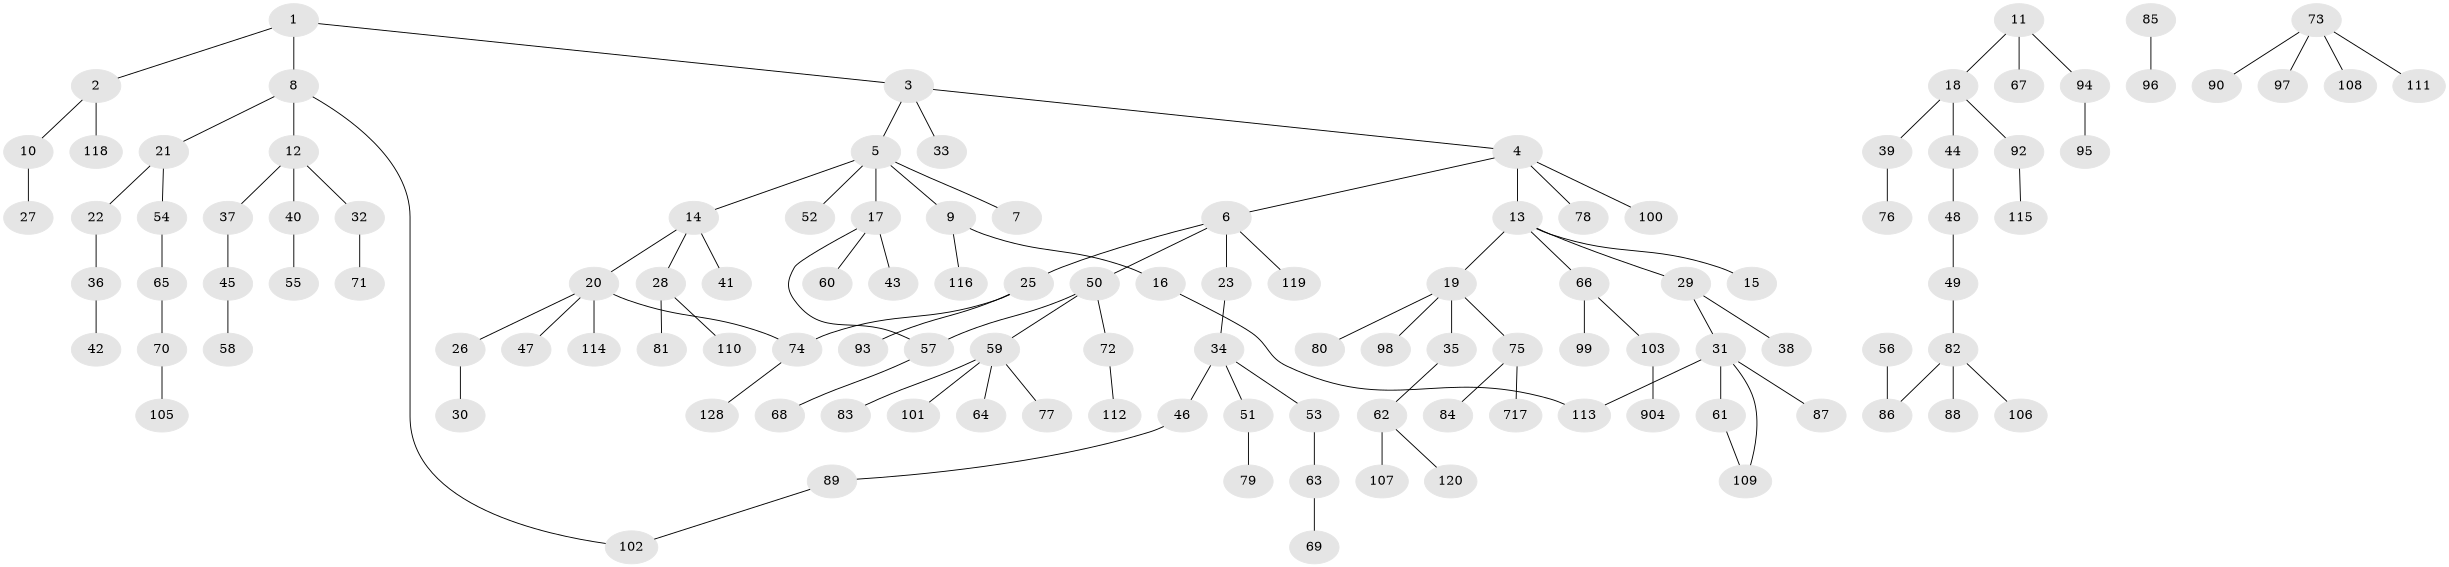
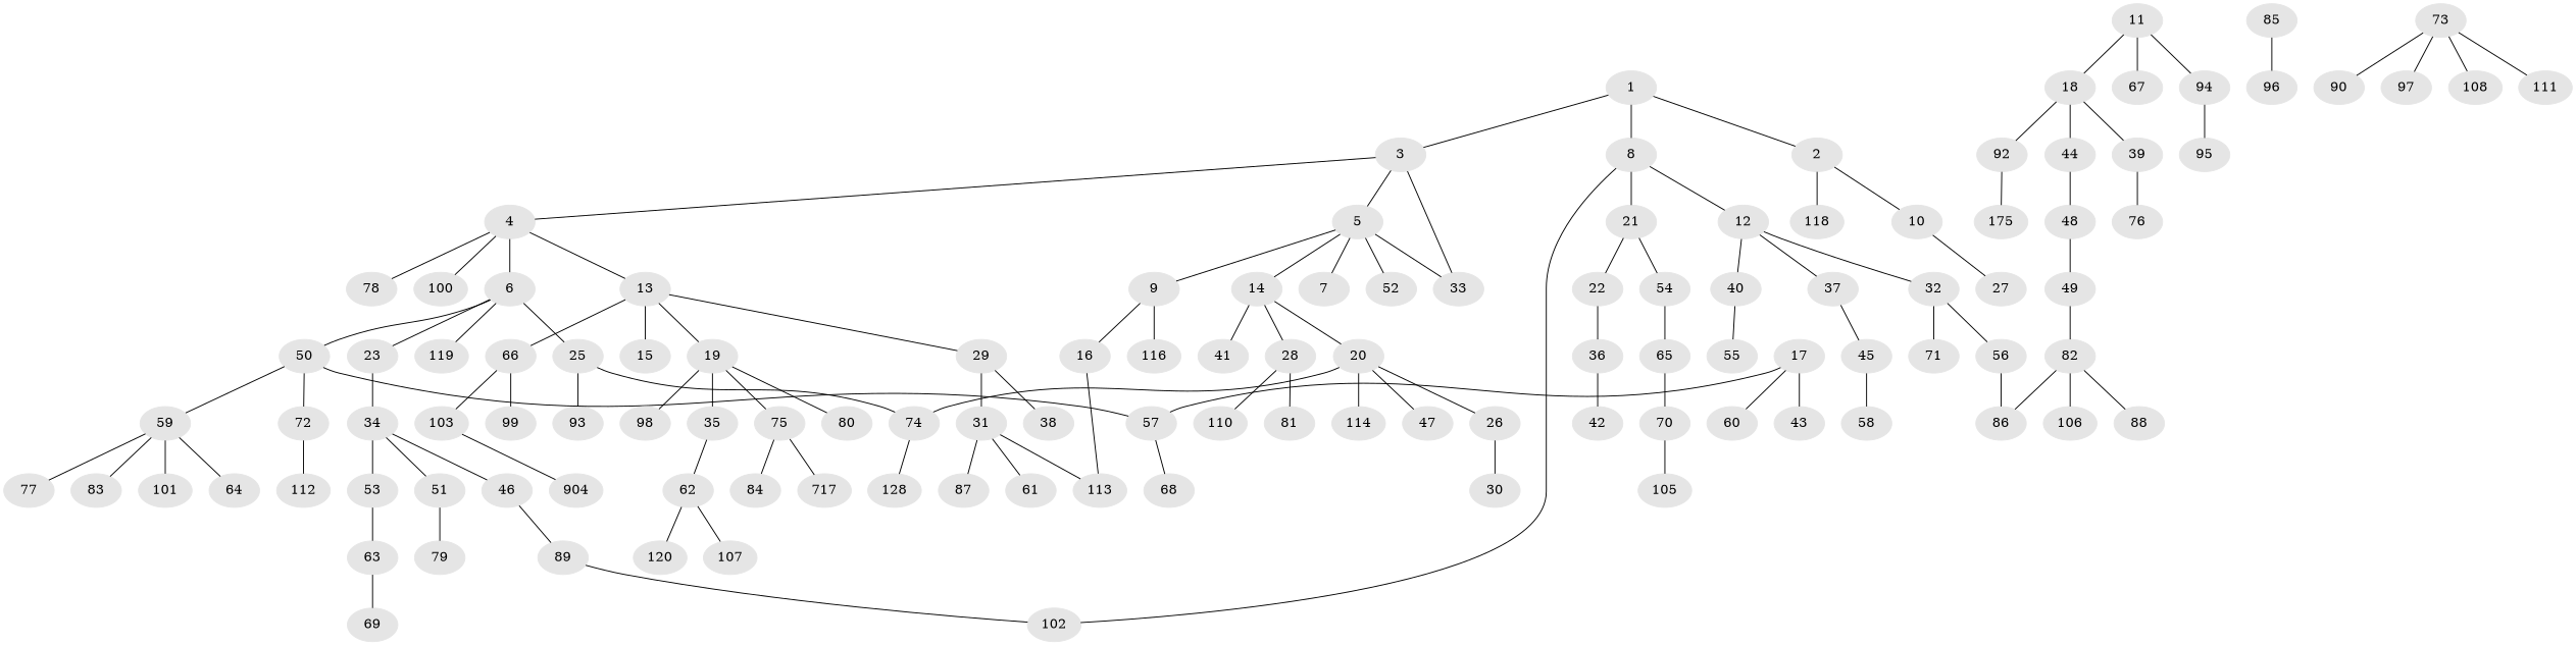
  graph {
    node [color=gray90 style=filled]
    1
    2
    3
    8
    10
    118
    4
    5
    33
    12
    21
    102
    11
    18
    67
    94
    27
    6
    13
    78
    100
    7
    9
    14
    17
    52
    23
    25
    50
    119
    15
    19
    29
    66
    16
    116
    20
    28
    41
    43
    57
    60
    34
    74
    93
    59
    72
    32
    37
    40
    22
    54
    113
    39
    44
    92
    95
    56
    71
    45
    55
    35
    75
    80
    98
    31
    38
    99
    103
    26
    47
    114
    81
    110
    68
    76
    48
-   115
+   115 [label=175]
    62
    84
    n81 [label=717]
    30
    n83 [label=128]
    36
    65
    42
    46
    51
    53
    85
    96
    61
    87
-   109
    86
    89
    79
    63
    107
    120
    58
    49
    82
    88
    106
    64
    77
    83
    101
    112
    69
    73
    90
    97
    108
    111
    70
    105
    n119 [label=904]
    1 -- 2
    1 -- 3
    1 -- 8
    2 -- 10
    2 -- 118
    3 -- 4
    3 -- 5
    3 -- 33
    8 -- 12
    8 -- 21
    8 -- 102
    10 -- 27
    4 -- 6
    4 -- 13
    4 -- 78
    4 -- 100
    5 -- 7
    5 -- 9
    5 -- 14
-   5 -- 17
+   5 -- 33
    5 -- 52
    12 -- 32
    12 -- 37
    12 -- 40
    21 -- 22
    21 -- 54
    11 -- 18
    11 -- 67
    11 -- 94
    18 -- 39
    18 -- 44
    18 -- 92
    94 -- 95
    6 -- 23
    6 -- 25
    6 -- 50
    6 -- 119
    13 -- 15
    13 -- 19
    13 -- 29
    13 -- 66
    9 -- 16
    9 -- 116
    14 -- 20
    14 -- 28
    14 -- 41
    17 -- 43
    17 -- 57
    17 -- 60
    23 -- 34
    25 -- 74
    25 -- 93
    50 -- 57
    50 -- 59
    50 -- 72
    19 -- 35
    19 -- 75
    19 -- 80
    19 -- 98
    29 -- 31
    29 -- 38
    66 -- 99
    66 -- 103
    16 -- 113
    20 -- 74
    20 -- 26
    20 -- 47
    20 -- 114
    28 -- 81
    28 -- 110
    57 -- 68
    34 -- 46
    34 -- 51
    34 -- 53
    74 -- n83
    59 -- 64
    59 -- 77
    59 -- 83
    59 -- 101
    72 -- 112
+   32 -- 56
    32 -- 71
    37 -- 45
    40 -- 55
    22 -- 36
    54 -- 65
    39 -- 76
    44 -- 48
    92 -- 115
    56 -- 86
    45 -- 58
    35 -- 62
    75 -- 84
    75 -- n81
    31 -- 113
    31 -- 61
    31 -- 87
-   31 -- 109
    103 -- n119
    26 -- 30
    48 -- 49
    62 -- 107
    62 -- 120
    36 -- 42
    65 -- 70
    46 -- 89
    51 -- 79
    53 -- 63
    85 -- 96
-   61 -- 109
    89 -- 102
    63 -- 69
    49 -- 82
    82 -- 86
    82 -- 88
    82 -- 106
    73 -- 90
    73 -- 97
    73 -- 108
    73 -- 111
    70 -- 105
  }
